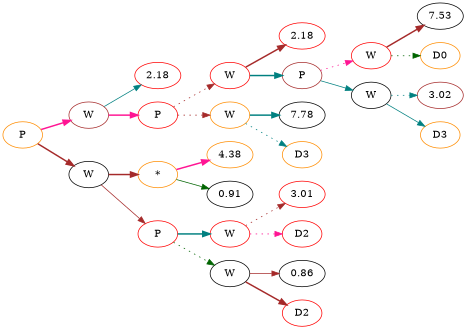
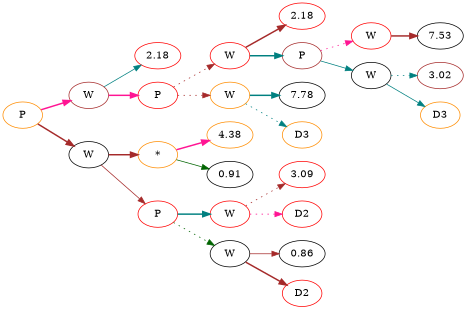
  digraph {
    rankdir=LR
    node [color=red]
    edge [color=brown style=bold]
    n1 [color=darkorange label=P]
    n2 [color=brown label=W]
    n3 [color=black label=W]
    n4 [label=2.18]
    n5 [label=P]
    n6 [color=darkorange label="*"]
    n7 [label=P]
    n8 [label=W]
    n9 [color=darkorange label=W]
    n10 [label=2.18]
    n11 [color=brown label=P]
    n12 [color=black label=7.78]
    n13 [color=darkorange label=D3]
    n14 [label=W]
    n15 [color=black label=W]
    n16 [color=black label=7.53]
-   n17 [color=darkorange label=D0]
    n18 [color=brown label=3.02]
    n19 [color=darkorange label=D3]
    n20 [color=darkorange label=4.38]
    n21 [color=black label=0.91]
    n22 [label=W]
    n23 [color=black label=W]
-   n24 [label=3.01]
+   n24 [label=3.09]
    n25 [label=D2]
    n26 [color=black label=0.86]
    n27 [label=D2]
    n1 -> n2 [color=deeppink]
    n1 -> n3
    n2 -> n4 [color=teal style=solid]
    n2 -> n5 [color=deeppink]
    n3 -> n6
    n3 -> n7 [style=solid]
    n5 -> n8 [style=dotted]
    n5 -> n9 [style=dotted]
    n6 -> n20 [color=deeppink]
    n6 -> n21 [color=darkgreen style=solid]
    n7 -> n22 [color=teal]
    n7 -> n23 [color=darkgreen style=dotted]
    n8 -> n10
    n8 -> n11 [color=teal]
    n9 -> n12 [color=teal]
    n9 -> n13 [color=teal style=dotted]
    n11 -> n14 [color=deeppink style=dotted]
    n11 -> n15 [color=teal style=solid]
    n14 -> n16
-   n14 -> n17 [color=darkgreen style=dotted]
    n15 -> n18 [color=teal style=dotted]
    n15 -> n19 [color=teal style=solid]
    n22 -> n24 [style=dotted]
    n22 -> n25 [color=deeppink style=dotted]
    n23 -> n26 [style=solid]
    n23 -> n27
  }
